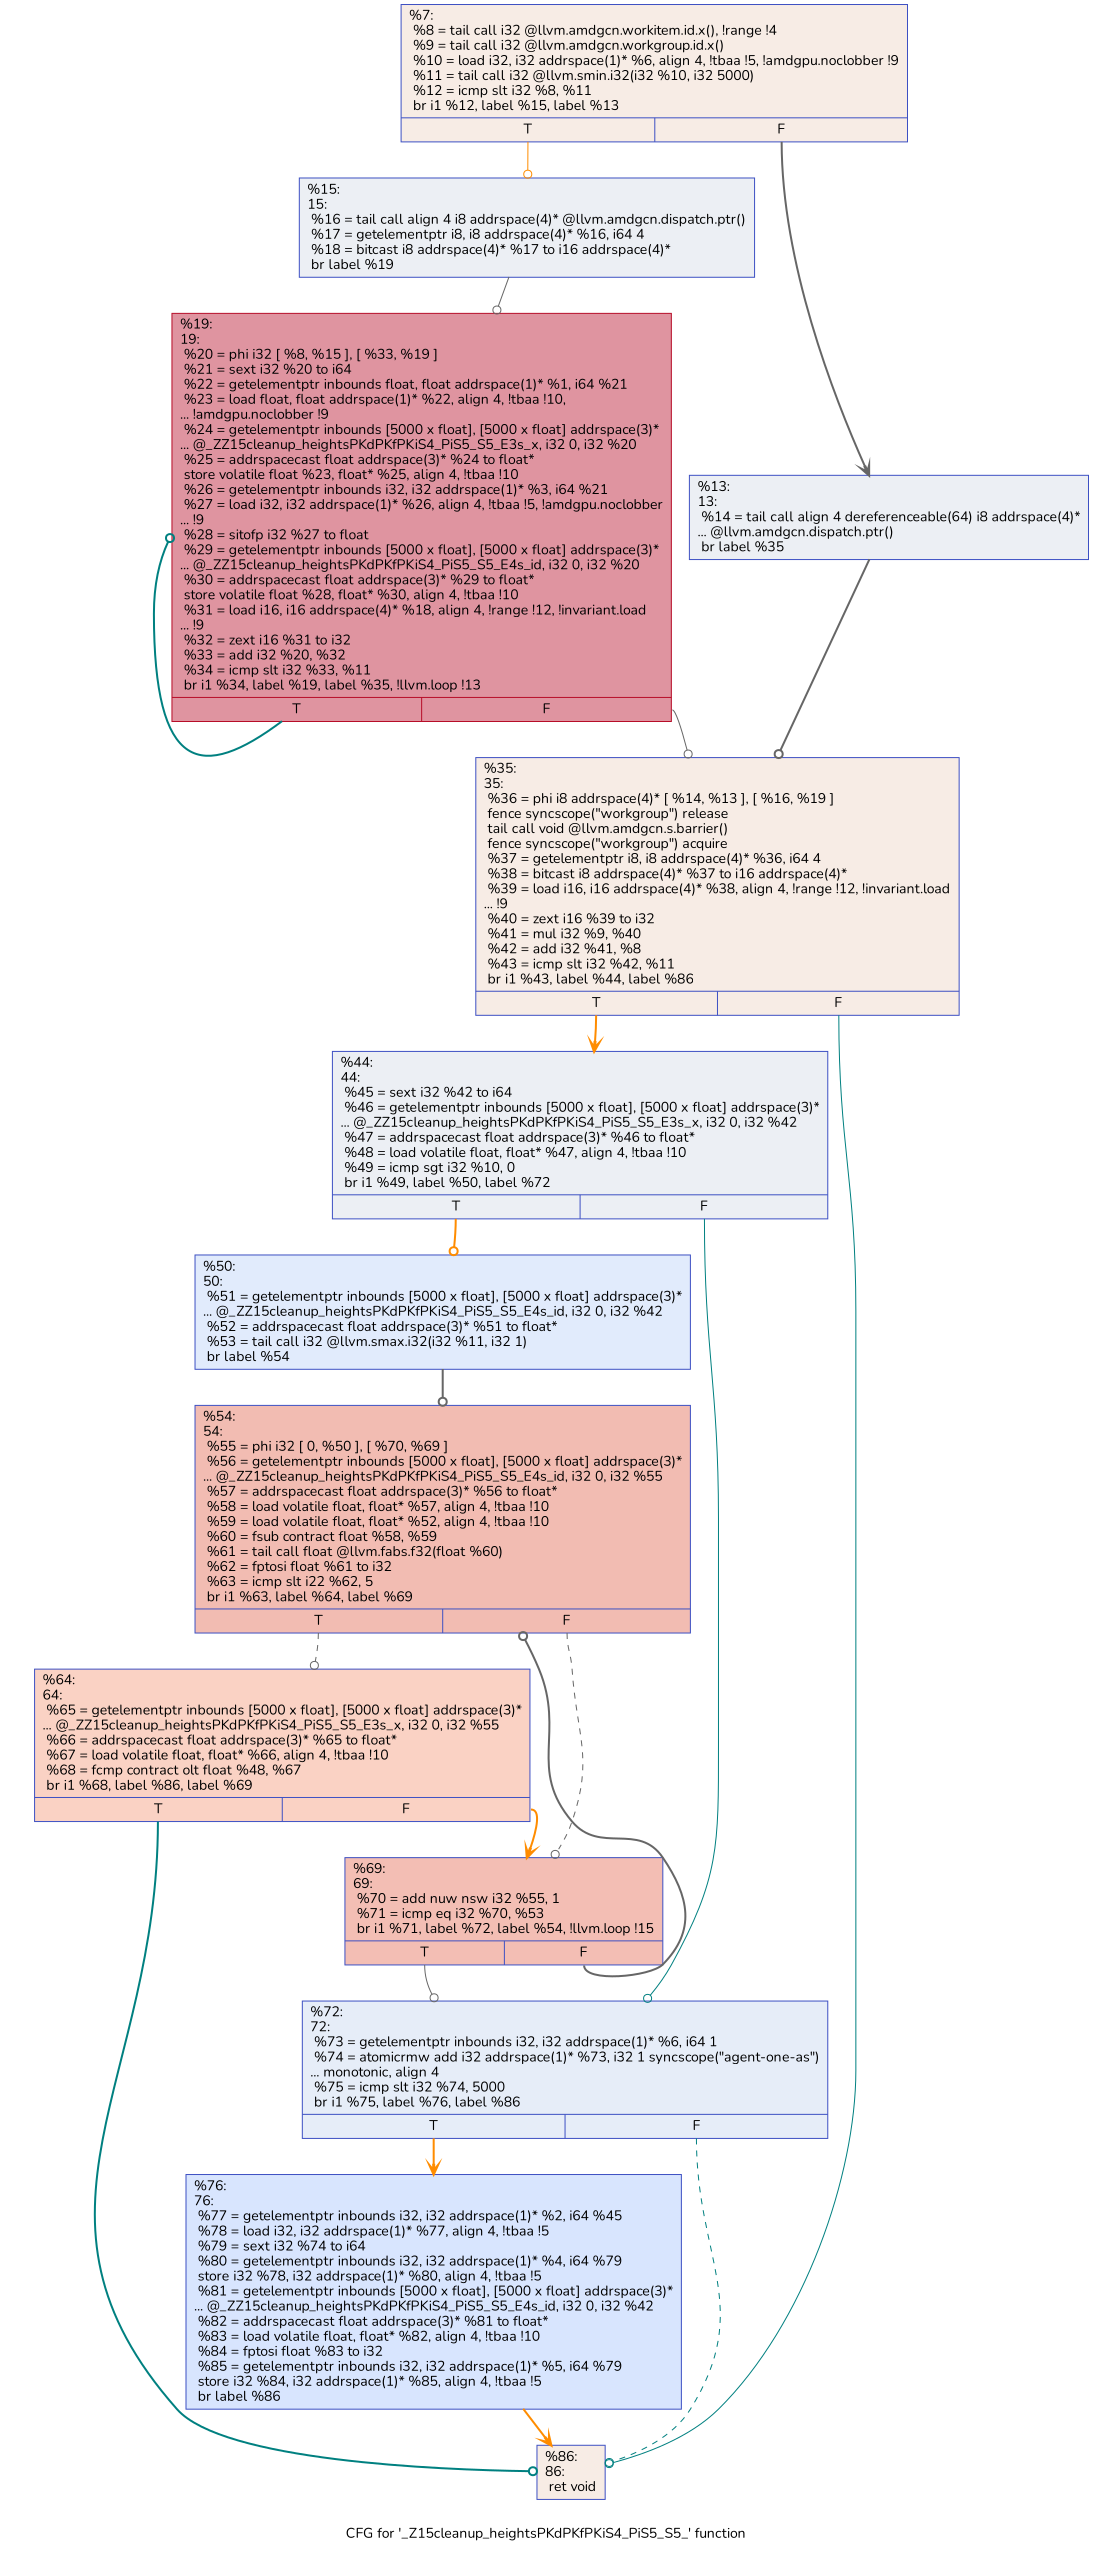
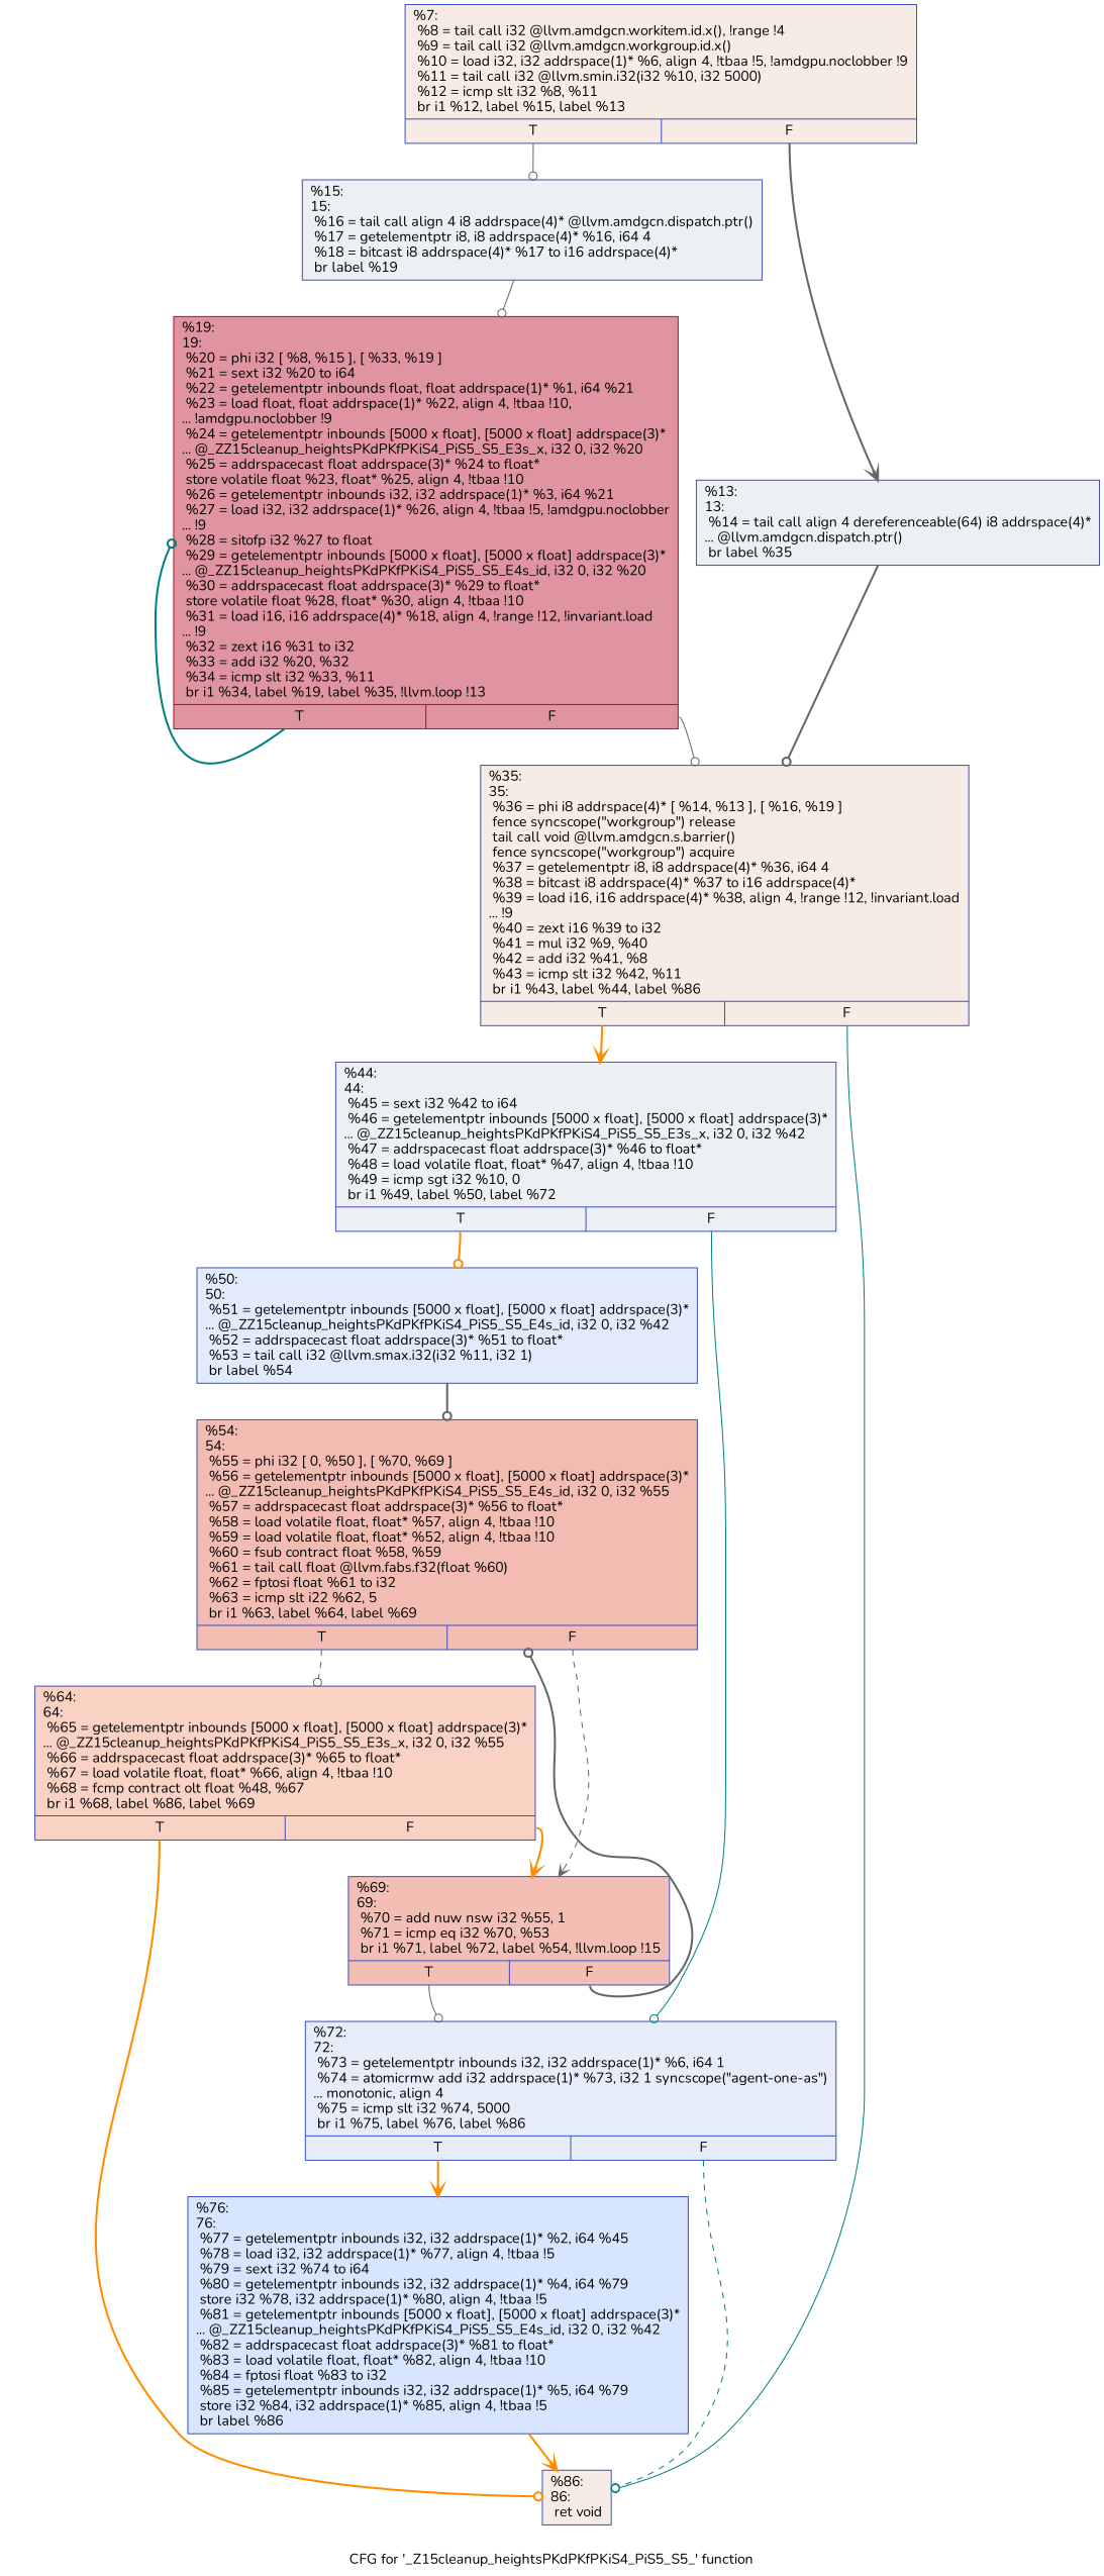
  digraph {
    fontname=Nunito
    label="CFG for '_Z15cleanup_heightsPKdPKfPKiS4_PiS5_S5_' function"
    node [color="#3d50c3ff" fillcolor="#ecd3c570" fontname=Nunito shape=record style=filled]
    edge [arrowhead=odot color=gray40 fontname=Nunito style=bold tailport=s0]
    n1 [label="{%7:\l  %8 = tail call i32 @llvm.amdgcn.workitem.id.x(), !range !4\l  %9 = tail call i32 @llvm.amdgcn.workgroup.id.x()\l  %10 = load i32, i32 addrspace(1)* %6, align 4, !tbaa !5, !amdgpu.noclobber !9\l  %11 = tail call i32 @llvm.smin.i32(i32 %10, i32 5000)\l  %12 = icmp slt i32 %8, %11\l  br i1 %12, label %15, label %13\l|{<s0>T|<s1>F}}"]
    n2 [fillcolor="#d4dbe670" label="{%15:\l15:                                               \l  %16 = tail call align 4 i8 addrspace(4)* @llvm.amdgcn.dispatch.ptr()\l  %17 = getelementptr i8, i8 addrspace(4)* %16, i64 4\l  %18 = bitcast i8 addrspace(4)* %17 to i16 addrspace(4)*\l  br label %19\l}"]
    n3 [fillcolor="#d4dbe670" label="{%13:\l13:                                               \l  %14 = tail call align 4 dereferenceable(64) i8 addrspace(4)*\l... @llvm.amdgcn.dispatch.ptr()\l  br label %35\l}"]
    n4 [color="#b70d28ff" fillcolor="#b70d2870" label="{%19:\l19:                                               \l  %20 = phi i32 [ %8, %15 ], [ %33, %19 ]\l  %21 = sext i32 %20 to i64\l  %22 = getelementptr inbounds float, float addrspace(1)* %1, i64 %21\l  %23 = load float, float addrspace(1)* %22, align 4, !tbaa !10,\l... !amdgpu.noclobber !9\l  %24 = getelementptr inbounds [5000 x float], [5000 x float] addrspace(3)*\l... @_ZZ15cleanup_heightsPKdPKfPKiS4_PiS5_S5_E3s_x, i32 0, i32 %20\l  %25 = addrspacecast float addrspace(3)* %24 to float*\l  store volatile float %23, float* %25, align 4, !tbaa !10\l  %26 = getelementptr inbounds i32, i32 addrspace(1)* %3, i64 %21\l  %27 = load i32, i32 addrspace(1)* %26, align 4, !tbaa !5, !amdgpu.noclobber\l... !9\l  %28 = sitofp i32 %27 to float\l  %29 = getelementptr inbounds [5000 x float], [5000 x float] addrspace(3)*\l... @_ZZ15cleanup_heightsPKdPKfPKiS4_PiS5_S5_E4s_id, i32 0, i32 %20\l  %30 = addrspacecast float addrspace(3)* %29 to float*\l  store volatile float %28, float* %30, align 4, !tbaa !10\l  %31 = load i16, i16 addrspace(4)* %18, align 4, !range !12, !invariant.load\l... !9\l  %32 = zext i16 %31 to i32\l  %33 = add i32 %20, %32\l  %34 = icmp slt i32 %33, %11\l  br i1 %34, label %19, label %35, !llvm.loop !13\l|{<s0>T|<s1>F}}"]
    n5 [label="{%35:\l35:                                               \l  %36 = phi i8 addrspace(4)* [ %14, %13 ], [ %16, %19 ]\l  fence syncscope(\"workgroup\") release\l  tail call void @llvm.amdgcn.s.barrier()\l  fence syncscope(\"workgroup\") acquire\l  %37 = getelementptr i8, i8 addrspace(4)* %36, i64 4\l  %38 = bitcast i8 addrspace(4)* %37 to i16 addrspace(4)*\l  %39 = load i16, i16 addrspace(4)* %38, align 4, !range !12, !invariant.load\l... !9\l  %40 = zext i16 %39 to i32\l  %41 = mul i32 %9, %40\l  %42 = add i32 %41, %8\l  %43 = icmp slt i32 %42, %11\l  br i1 %43, label %44, label %86\l|{<s0>T|<s1>F}}"]
    n6 [fillcolor="#d4dbe670" label="{%44:\l44:                                               \l  %45 = sext i32 %42 to i64\l  %46 = getelementptr inbounds [5000 x float], [5000 x float] addrspace(3)*\l... @_ZZ15cleanup_heightsPKdPKfPKiS4_PiS5_S5_E3s_x, i32 0, i32 %42\l  %47 = addrspacecast float addrspace(3)* %46 to float*\l  %48 = load volatile float, float* %47, align 4, !tbaa !10\l  %49 = icmp sgt i32 %10, 0\l  br i1 %49, label %50, label %72\l|{<s0>T|<s1>F}}"]
    n7 [label="{%86:\l86:                                               \l  ret void\l}"]
    n8 [fillcolor="#bbd1f870" label="{%50:\l50:                                               \l  %51 = getelementptr inbounds [5000 x float], [5000 x float] addrspace(3)*\l... @_ZZ15cleanup_heightsPKdPKfPKiS4_PiS5_S5_E4s_id, i32 0, i32 %42\l  %52 = addrspacecast float addrspace(3)* %51 to float*\l  %53 = tail call i32 @llvm.smax.i32(i32 %11, i32 1)\l  br label %54\l}"]
    n9 [fillcolor="#c7d7f070" label="{%72:\l72:                                               \l  %73 = getelementptr inbounds i32, i32 addrspace(1)* %6, i64 1\l  %74 = atomicrmw add i32 addrspace(1)* %73, i32 1 syncscope(\"agent-one-as\")\l... monotonic, align 4\l  %75 = icmp slt i32 %74, 5000\l  br i1 %75, label %76, label %86\l|{<s0>T|<s1>F}}"]
    n10 [fillcolor="#e1675170" label="{%54:\l54:                                               \l  %55 = phi i32 [ 0, %50 ], [ %70, %69 ]\l  %56 = getelementptr inbounds [5000 x float], [5000 x float] addrspace(3)*\l... @_ZZ15cleanup_heightsPKdPKfPKiS4_PiS5_S5_E4s_id, i32 0, i32 %55\l  %57 = addrspacecast float addrspace(3)* %56 to float*\l  %58 = load volatile float, float* %57, align 4, !tbaa !10\l  %59 = load volatile float, float* %52, align 4, !tbaa !10\l  %60 = fsub contract float %58, %59\l  %61 = tail call float @llvm.fabs.f32(float %60)\l  %62 = fptosi float %61 to i32\l  %63 = icmp slt i22 %62, 5\l  br i1 %63, label %64, label %69\l|{<s0>T|<s1>F}}"]
    n11 [fillcolor="#a7c5fe70" label="{%76:\l76:                                               \l  %77 = getelementptr inbounds i32, i32 addrspace(1)* %2, i64 %45\l  %78 = load i32, i32 addrspace(1)* %77, align 4, !tbaa !5\l  %79 = sext i32 %74 to i64\l  %80 = getelementptr inbounds i32, i32 addrspace(1)* %4, i64 %79\l  store i32 %78, i32 addrspace(1)* %80, align 4, !tbaa !5\l  %81 = getelementptr inbounds [5000 x float], [5000 x float] addrspace(3)*\l... @_ZZ15cleanup_heightsPKdPKfPKiS4_PiS5_S5_E4s_id, i32 0, i32 %42\l  %82 = addrspacecast float addrspace(3)* %81 to float*\l  %83 = load volatile float, float* %82, align 4, !tbaa !10\l  %84 = fptosi float %83 to i32\l  %85 = getelementptr inbounds i32, i32 addrspace(1)* %5, i64 %79\l  store i32 %84, i32 addrspace(1)* %85, align 4, !tbaa !5\l  br label %86\l}"]
    n12 [fillcolor="#f4987a70" label="{%64:\l64:                                               \l  %65 = getelementptr inbounds [5000 x float], [5000 x float] addrspace(3)*\l... @_ZZ15cleanup_heightsPKdPKfPKiS4_PiS5_S5_E3s_x, i32 0, i32 %55\l  %66 = addrspacecast float addrspace(3)* %65 to float*\l  %67 = load volatile float, float* %66, align 4, !tbaa !10\l  %68 = fcmp contract olt float %48, %67\l  br i1 %68, label %86, label %69\l|{<s0>T|<s1>F}}"]
    n13 [fillcolor="#e36c5570" label="{%69:\l69:                                               \l  %70 = add nuw nsw i32 %55, 1\l  %71 = icmp eq i32 %70, %53\l  br i1 %71, label %72, label %54, !llvm.loop !15\l|{<s0>T|<s1>F}}"]
-   n1 -> n2 [color=darkorange style=solid]
+   n1 -> n2 [style=solid]
    n1 -> n3 [arrowhead=vee tailport=s1]
    n2 -> n4 [style=solid]
    n3 -> n5
    n4 -> n4 [color=teal]
    n4 -> n5 [style=solid tailport=s1]
    n5 -> n6 [arrowhead=vee color=darkorange]
    n5 -> n7 [color=teal style=solid tailport=s1]
    n6 -> n8 [color=darkorange]
    n6 -> n9 [color=teal style=solid tailport=s1]
    n8 -> n10
    n9 -> n7 [color=teal style=dashed tailport=s1]
    n9 -> n11 [arrowhead=vee color=darkorange]
    n10 -> n12 [style=dashed]
-   n10 -> n13 [style=dashed tailport=s1]
+   n10 -> n13 [arrowhead=vee style=dashed tailport=s1]
    n11 -> n7 [arrowhead=vee color=darkorange]
-   n12 -> n7 [color=teal]
+   n12 -> n7 [color=darkorange]
    n12 -> n13 [arrowhead=vee color=darkorange tailport=s1]
    n13 -> n9 [style=solid]
    n13 -> n10 [tailport=s1]
  }
